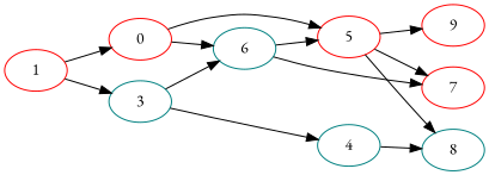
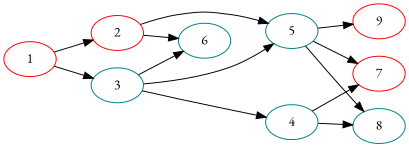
  digraph {
    fontname="EB Garamond"
    rankdir=LR
    node [alpha=0.18 color=teal fontname="EB Garamond"]
    edge [fontname="EB Garamond"]
    1 [alpha=0.01 color=red expect_size=38347776]
-   2 [alpha=0.08 color=red expect_size=5673984 label=0]
+   2 [alpha=0.08 color=red expect_size=5673984]
    3 [alpha=0.02 expect_size=32870400]
-   5 [alpha=0.09 color=red expect_size=5736448]
+   5 [alpha=0.09 expect_size=5736448]
    6 [alpha=0.03 expect_size=41876480]
    4 [expect_size=10644480]
    7 [alpha=0.11 color=red expect_size=32483328]
    8 [expect_size=17649664]
    9 [color=red expect_size=42128384]
    1 -> 2
    1 -> 3
    2 -> 5
    2 -> 6
-   6 -> 5
+   3 -> 5
    3 -> 6
    3 -> 4
    5 -> 7
    5 -> 8
    5 -> 9
-   6 -> 7
+   4 -> 7
    4 -> 8
  }
